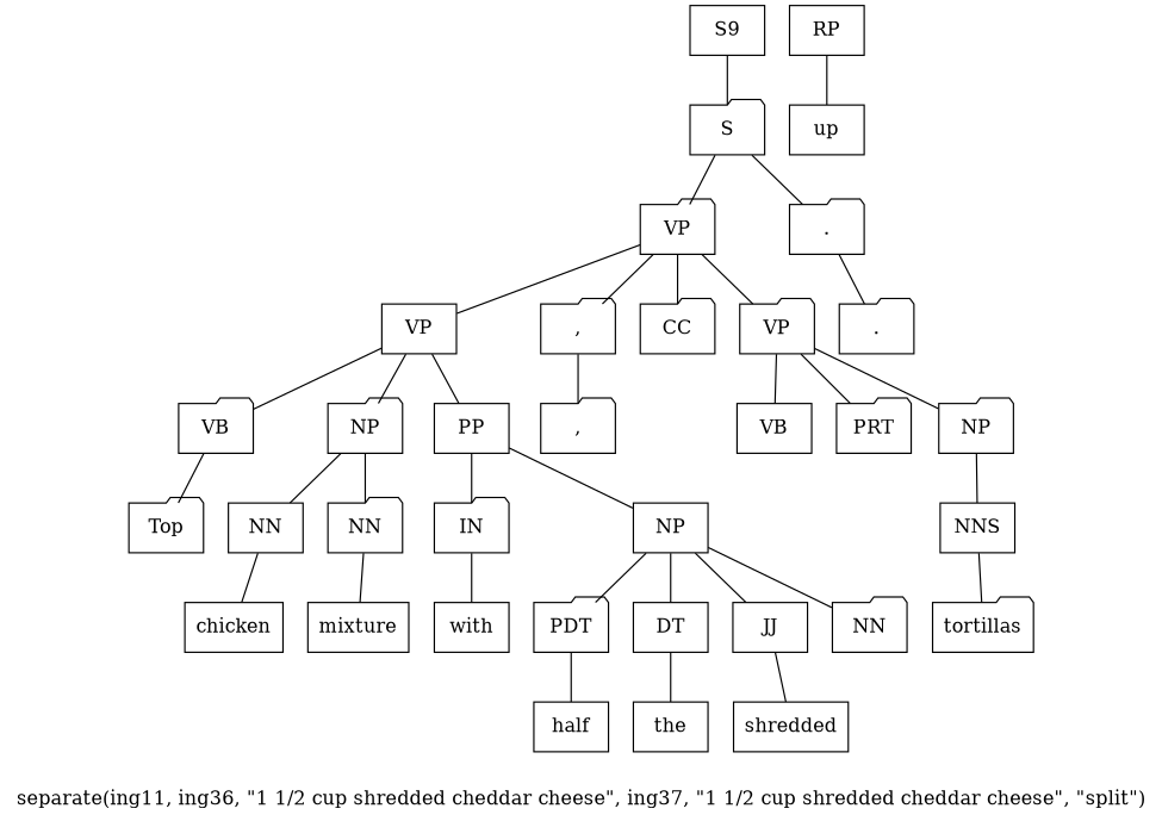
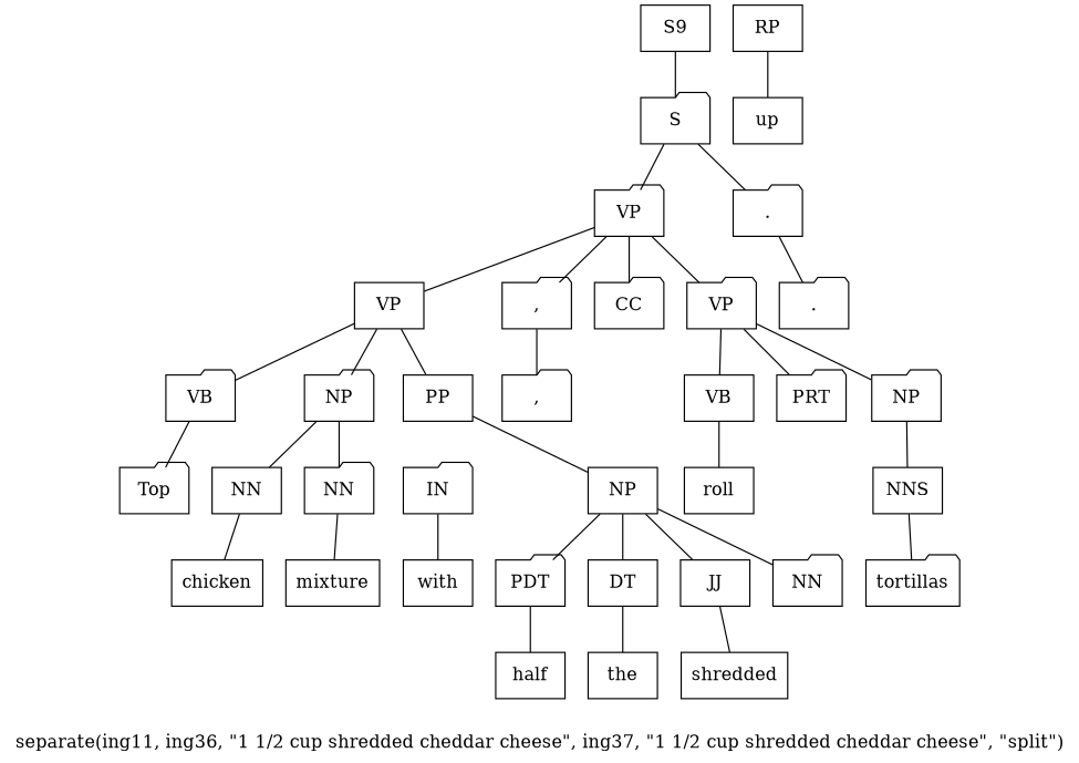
  graph {
    label="separate(ing11, ing36, \"1 1/2 cup shredded cheddar cheese\", ing37, \"1 1/2 cup shredded cheddar cheese\", \"split\")"
    node [shape=box]
    n1 [label=S9]
    n2 [label=S shape=folder]
    n3 [label=VP shape=folder]
    n4 [label="." shape=folder]
    n5 [label=VP]
    n6 [label="," shape=folder]
    n7 [label=CC shape=folder]
    n8 [label=VP shape=folder]
    n9 [label="." shape=folder]
    n10 [label=VB shape=folder]
    n11 [label=NP shape=folder]
    n12 [label=PP]
    n13 [label="," shape=folder]
    n14 [label=VB]
    n15 [label=PRT shape=folder]
    n16 [label=NP shape=folder]
    n17 [label=Top shape=folder]
    n18 [label=NN]
    n19 [label=NN shape=folder]
    n20 [label=IN shape=folder]
    n21 [label=NP]
    n22 [label=chicken]
    n23 [label=mixture]
    n24 [label=with]
    n25 [label=PDT shape=folder]
    n26 [label=DT]
    n27 [label=JJ]
    n28 [label=NN shape=folder]
    n29 [label=half]
    n30 [label=the]
    n31 [label=shredded]
+   n32 [label=roll]
    n33 [label=NNS]
    n34 [label=RP]
    n35 [label=up]
    n36 [label=tortillas shape=folder]
    n1 -- n2
    n2 -- n3
    n2 -- n4
    n3 -- n5
    n3 -- n6
    n3 -- n7
    n3 -- n8
    n4 -- n9
    n5 -- n10
    n5 -- n11
    n5 -- n12
    n6 -- n13
    n8 -- n14
    n8 -- n15
    n8 -- n16
    n10 -- n17
    n11 -- n18
    n11 -- n19
-   n12 -- n20
    n12 -- n21
+   n14 -- n32
    n16 -- n33
    n18 -- n22
    n19 -- n23
    n20 -- n24
    n21 -- n25
    n21 -- n26
    n21 -- n27
    n21 -- n28
    n25 -- n29
    n26 -- n30
    n27 -- n31
    n33 -- n36
    n34 -- n35
  }
